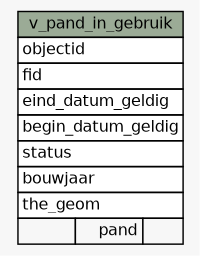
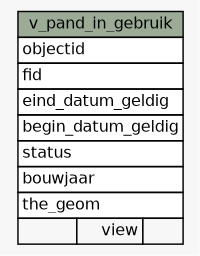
  digraph {
    bgcolor="#f7f7f7"
    fontname=Helvetica
    fontsize=11
    nodesep=0.18
    rankdir=RL
    ranksep=0.46
-   n1 [fontname=Helvetica fontsize=11 label=<     <TABLE BORDER="0" CELLBORDER="1" CELLSPACING="0" BGCOLOR="#ffffff">       <TR><TD COLSPAN="3" BGCOLOR="#9bab96" ALIGN="CENTER">v_pand_in_gebruik</TD></TR>       <TR><TD PORT="objectid" COLSPAN="3" ALIGN="LEFT">objectid</TD></TR>       <TR><TD PORT="fid" COLSPAN="3" ALIGN="LEFT">fid</TD></TR>       <TR><TD PORT="eind_datum_geldig" COLSPAN="3" ALIGN="LEFT">eind_datum_geldig</TD></TR>       <TR><TD PORT="begin_datum_geldig" COLSPAN="3" ALIGN="LEFT">begin_datum_geldig</TD></TR>       <TR><TD PORT="status" COLSPAN="3" ALIGN="LEFT">status</TD></TR>       <TR><TD PORT="bouwjaar" COLSPAN="3" ALIGN="LEFT">bouwjaar</TD></TR>       <TR><TD PORT="the_geom" COLSPAN="3" ALIGN="LEFT">the_geom</TD></TR>       <TR><TD ALIGN="LEFT" BGCOLOR="#f7f7f7">  </TD><TD ALIGN="RIGHT" BGCOLOR="#f7f7f7">pand</TD><TD ALIGN="RIGHT" BGCOLOR="#f7f7f7">  </TD></TR>     </TABLE>> shape=plaintext]
+   n1 [fontname=Helvetica fontsize=11 label=<     <TABLE BORDER="0" CELLBORDER="1" CELLSPACING="0" BGCOLOR="#ffffff">       <TR><TD COLSPAN="3" BGCOLOR="#9bab96" ALIGN="CENTER">v_pand_in_gebruik</TD></TR>       <TR><TD PORT="objectid" COLSPAN="3" ALIGN="LEFT">objectid</TD></TR>       <TR><TD PORT="fid" COLSPAN="3" ALIGN="LEFT">fid</TD></TR>       <TR><TD PORT="eind_datum_geldig" COLSPAN="3" ALIGN="LEFT">eind_datum_geldig</TD></TR>       <TR><TD PORT="begin_datum_geldig" COLSPAN="3" ALIGN="LEFT">begin_datum_geldig</TD></TR>       <TR><TD PORT="status" COLSPAN="3" ALIGN="LEFT">status</TD></TR>       <TR><TD PORT="bouwjaar" COLSPAN="3" ALIGN="LEFT">bouwjaar</TD></TR>       <TR><TD PORT="the_geom" COLSPAN="3" ALIGN="LEFT">the_geom</TD></TR>       <TR><TD ALIGN="LEFT" BGCOLOR="#f7f7f7">  </TD><TD ALIGN="RIGHT" BGCOLOR="#f7f7f7">view</TD><TD ALIGN="RIGHT" BGCOLOR="#f7f7f7">  </TD></TR>     </TABLE>> shape=plaintext]
  }
